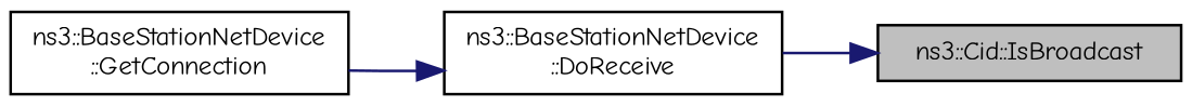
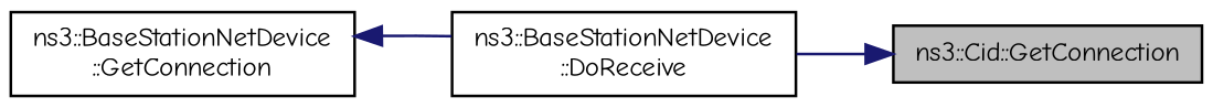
  digraph {
    fontname="Comic Neue"
    rankdir=RL
    node [color=black fillcolor=white fontname="Comic Neue" fontsize=10 shape=record style=filled]
    edge [color=midnightblue dir=back fontname="Comic Neue" fontsize=10 labelfontname=Helvetica labelfontsize=10 style=solid]
-   n1 [fillcolor=grey75 fontcolor=black height=0.2 label="ns3::Cid::IsBroadcast" width=0.4]
+   n1 [fillcolor=grey75 fontcolor=black height=0.2 label="ns3::Cid::GetConnection" width=0.4]
    n2 [height=0.2 label="ns3::BaseStationNetDevice\l::DoReceive" width=0.4]
    n3 [height=0.2 label="ns3::BaseStationNetDevice\l::GetConnection" width=0.4]
    n1 -> n2
-   n2 -> n3
+   n3 -> n2
  }
